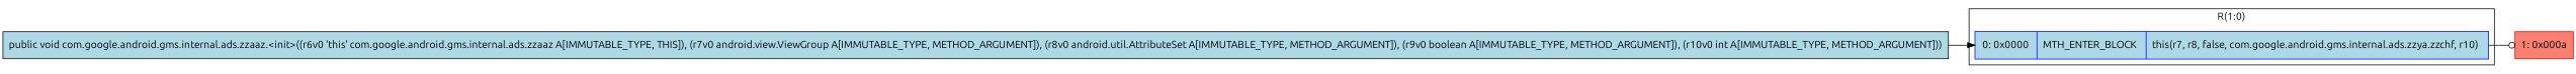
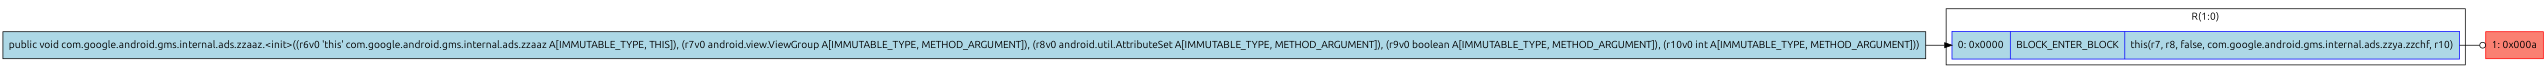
  digraph {
    rankdir=LR
    fontname=Ubuntu
    node [shape=record style=filled fillcolor=lightblue fontname=Ubuntu]
    edge [fontname=Ubuntu]
-   n1 [color=blue label="{0\:\ 0x0000|MTH_ENTER_BLOCK\l|this(r7, r8, false, com.google.android.gms.internal.ads.zzya.zzchf, r10)\l}"]
+   n1 [color=blue label="{0\:\ 0x0000|BLOCK_ENTER_BLOCK\l|this(r7, r8, false, com.google.android.gms.internal.ads.zzya.zzchf, r10)\l}"]
    n2 [color=red label="{1\:\ 0x000a}" fillcolor=salmon]
    n3 [label="{public void com.google.android.gms.internal.ads.zzaaz.\<init\>((r6v0 'this' com.google.android.gms.internal.ads.zzaaz A[IMMUTABLE_TYPE, THIS]), (r7v0 android.view.ViewGroup A[IMMUTABLE_TYPE, METHOD_ARGUMENT]), (r8v0 android.util.AttributeSet A[IMMUTABLE_TYPE, METHOD_ARGUMENT]), (r9v0 boolean A[IMMUTABLE_TYPE, METHOD_ARGUMENT]), (r10v0 int A[IMMUTABLE_TYPE, METHOD_ARGUMENT])) }"]
    subgraph cluster_1 {
      label="R(1:0)"
      n1
    }
    n1 -> n2 [arrowhead=odot]
    n3 -> n1 [arrowhead=normal]
  }
